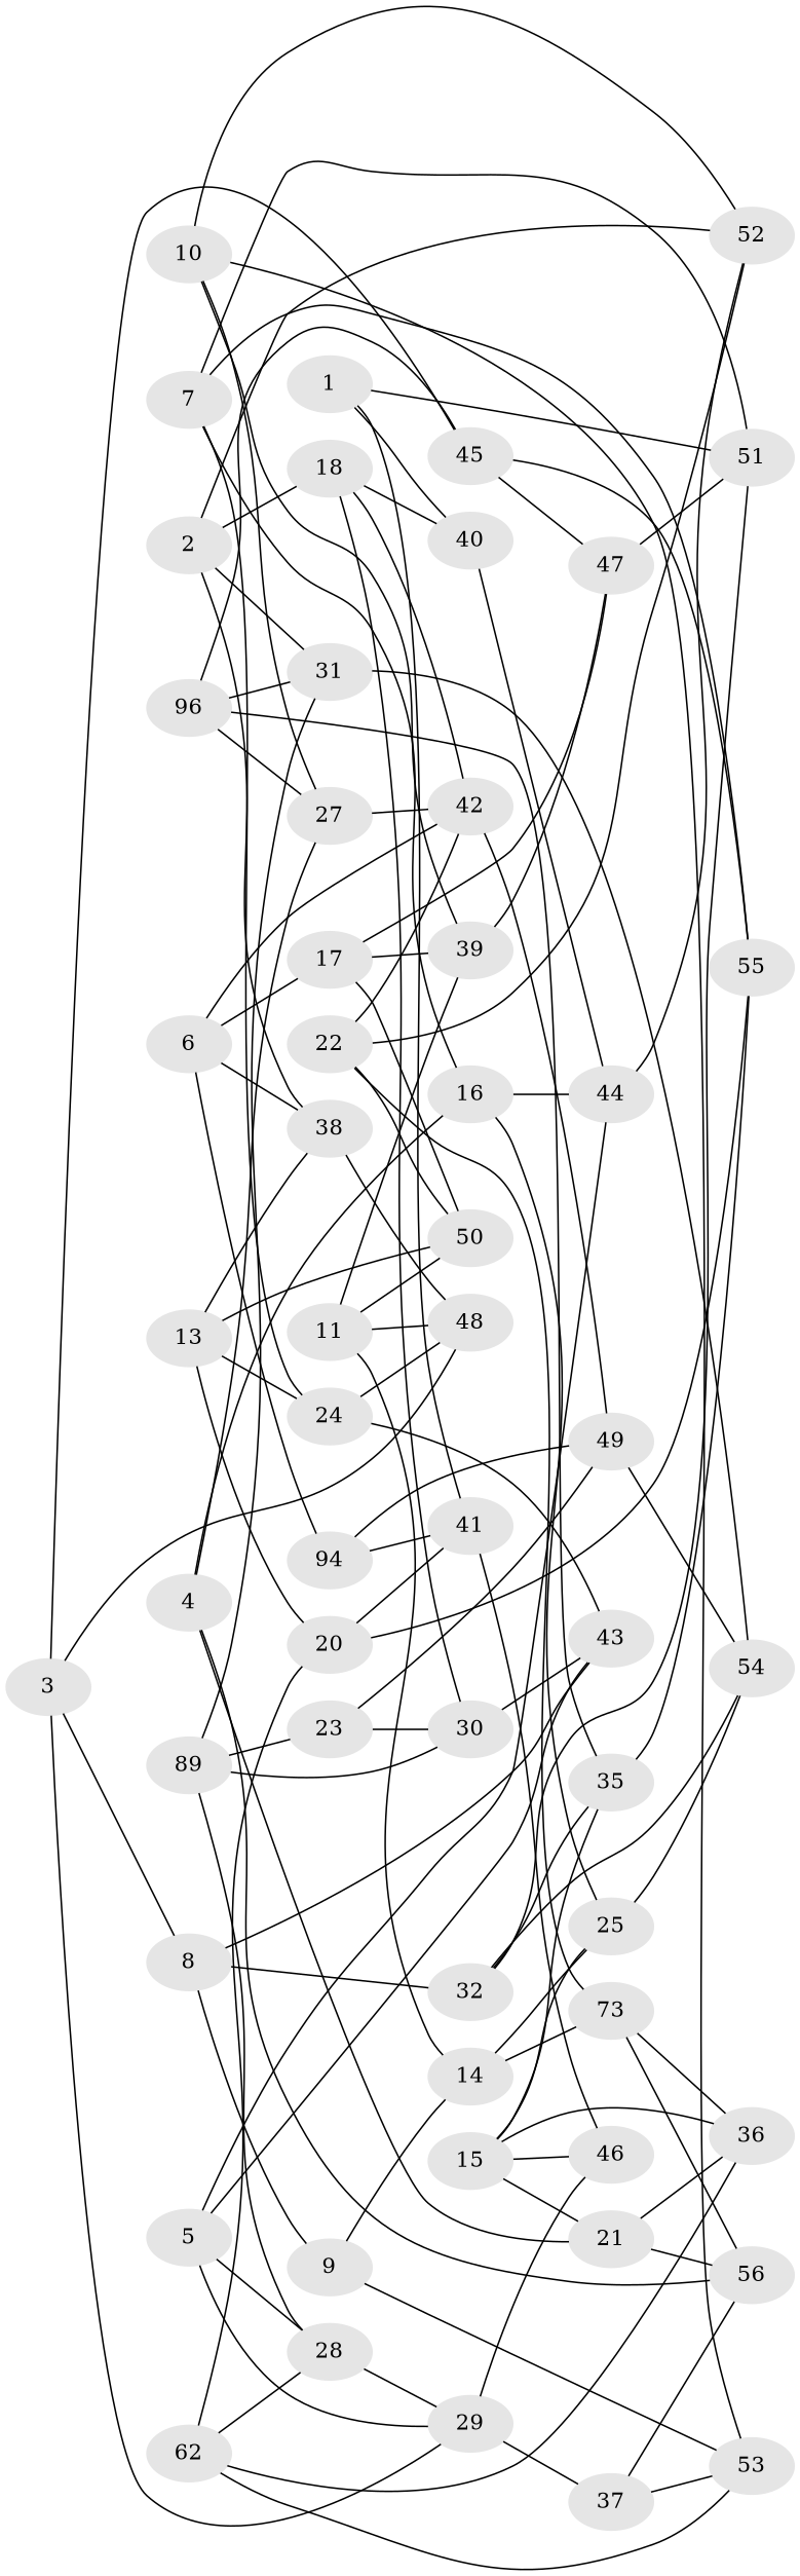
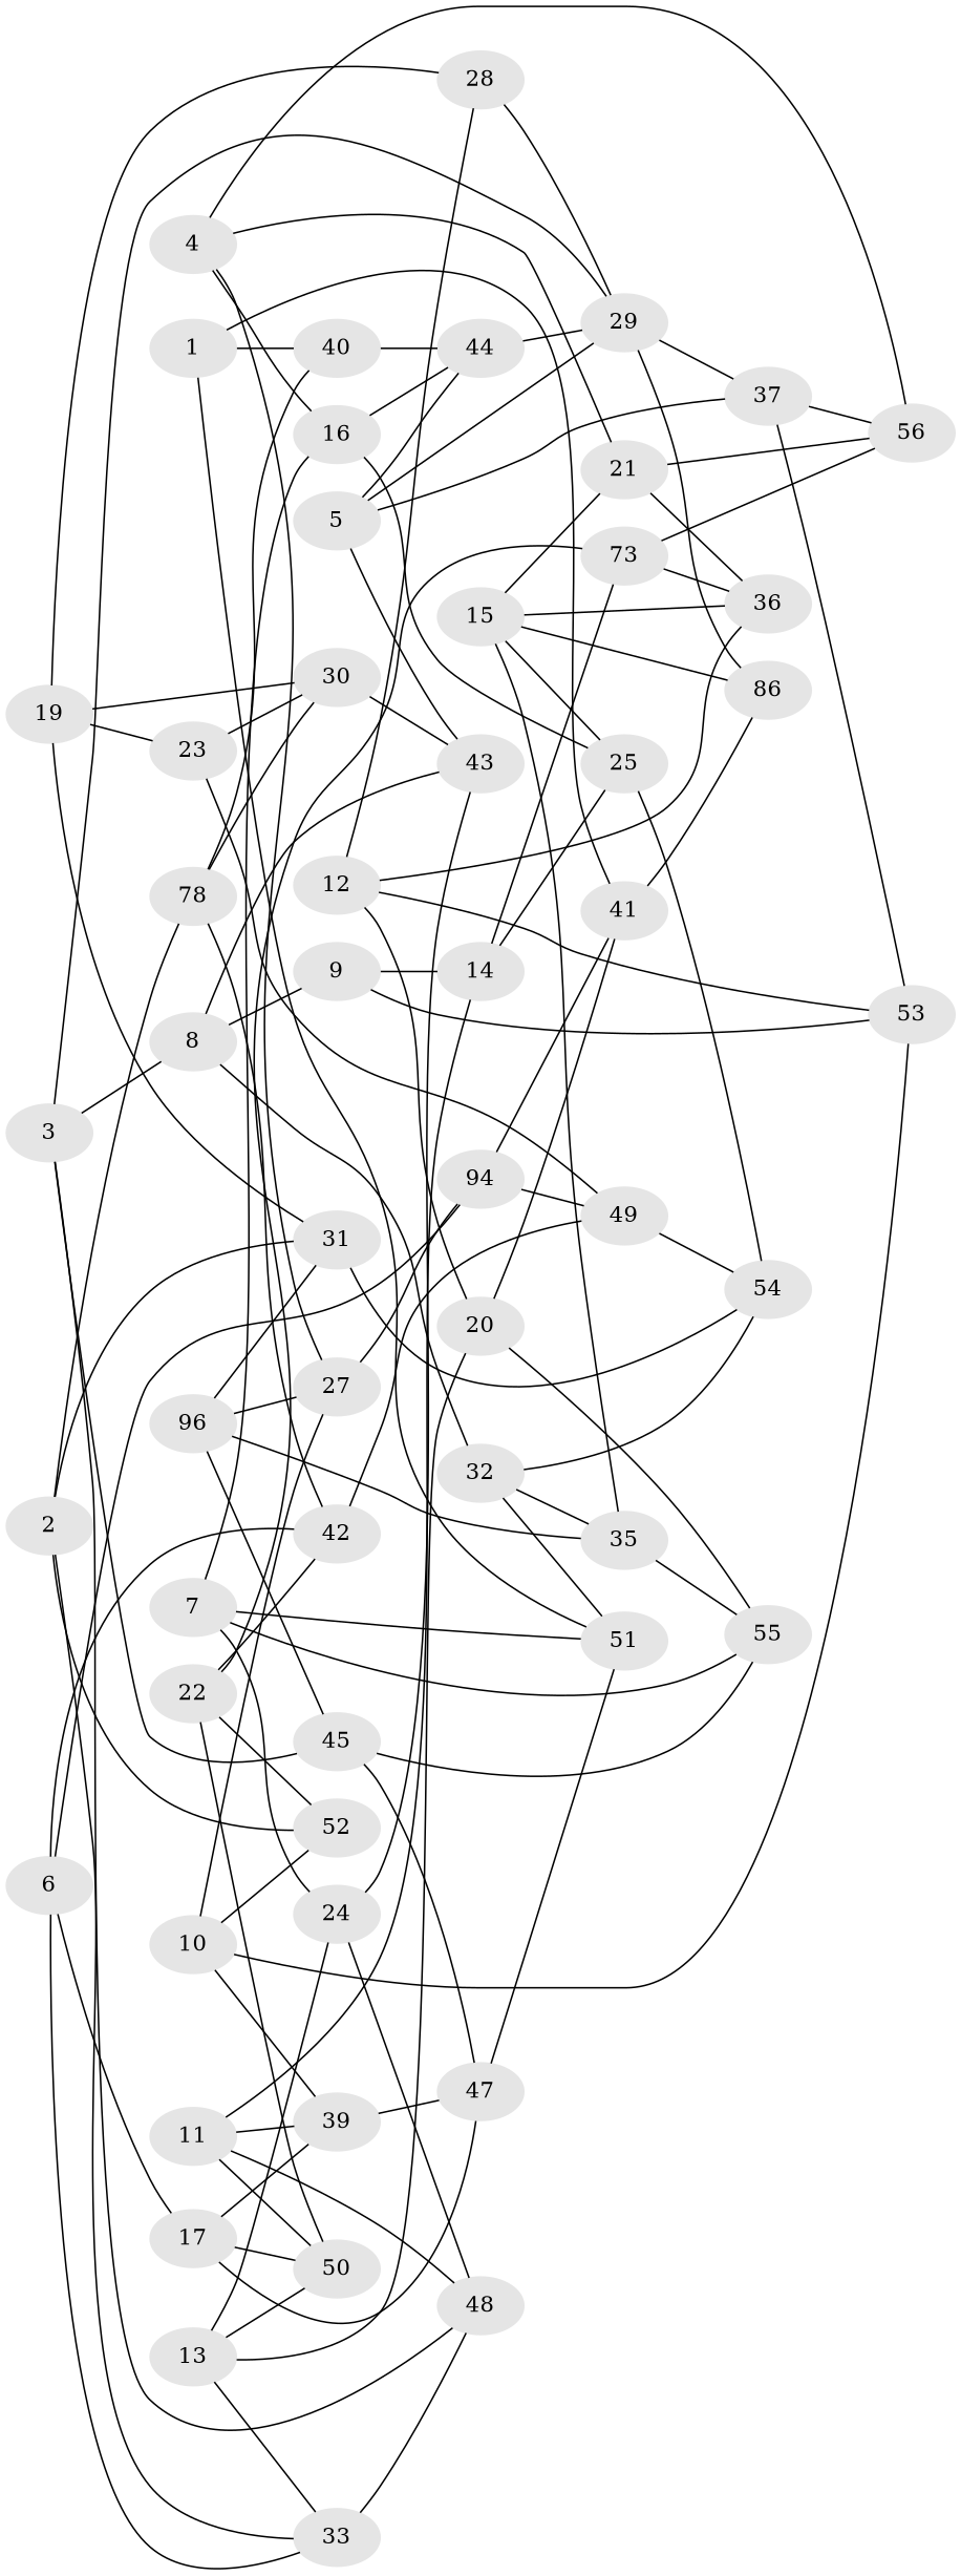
  graph {
    rankdir=LR
    node [color=gray90 style=filled]
    1
    40
    41
    51
    21
    56
    36
    44
-   46
+   46 [label=86]
    2
-   18
+   18 [label=78]
    31
-   38
+   38 [label=33]
    52
    42
    30
    54
    48
    3
    8
    45
    29
    43
    9
    32
    28
    55
    47
    4
    16
    27
    25
    n33 [label=94]
    5
    37
    53
    6
    17
    39
    50
    49
    7
    24
    14
    35
    n46 [label=73]
    23
    10
    11
-   12 [label=62]
+   12
    20
    13
    15
-   19 [label=89]
+   19
    22
    n56 [label=96]
    1 -- 40
    1 -- 41
    1 -- 51
    40 -- 44
    41 -- 46
    21 -- 56
    21 -- 36
-   44 -- 52
+   44 -- 29
    2 -- 18
    2 -- 31
    2 -- 38
    2 -- 52
    18 -- 40
    18 -- 42
    18 -- 30
    31 -- 54
    38 -- 48
    42 -- 49
    30 -- 43
    3 -- 48
    3 -- 8
    3 -- 45
    3 -- 29
    8 -- 43
    8 -- 9
    8 -- 32
    45 -- 55
    45 -- 47
    29 -- 46
    29 -- 37
    9 -- 53
    9 -- 14
    32 -- 51
    32 -- 54
    32 -- 35
    28 -- 29
    47 -- 51
    4 -- 21
    4 -- 56
    4 -- 16
    4 -- 27
    16 -- 44
    16 -- 25
-   27 -- 42
+   27 -- n33
    25 -- 54
    n33 -- 41
    n33 -- 49
    5 -- 44
    5 -- 29
    5 -- 43
-   5 -- 28
+   5 -- 37
    37 -- 56
    37 -- 53
    6 -- 38
    6 -- 42
    6 -- n33
    6 -- 17
    17 -- 47
    17 -- 39
    17 -- 50
    39 -- 47
    49 -- 54
    7 -- 51
    7 -- 55
    7 -- 16
    7 -- 24
    24 -- 48
    24 -- 43
    14 -- 25
    14 -- n46
    35 -- 55
    n46 -- 56
    n46 -- 36
    23 -- 30
    23 -- 49
    10 -- 52
    10 -- 27
    10 -- 53
    10 -- 39
    11 -- 48
    11 -- 39
    11 -- 50
    11 -- 14
    12 -- 36
    12 -- 28
    12 -- 53
    12 -- 20
    20 -- 41
    20 -- 55
    13 -- 38
    13 -- 50
    13 -- 24
    13 -- 20
    15 -- 21
    15 -- 36
    15 -- 46
    15 -- 25
    15 -- 35
    19 -- 31
    19 -- 30
    19 -- 28
    19 -- 23
    22 -- 52
    22 -- 42
    22 -- 50
    22 -- n46
    n56 -- 31
    n56 -- 45
    n56 -- 27
    n56 -- 35
  }
